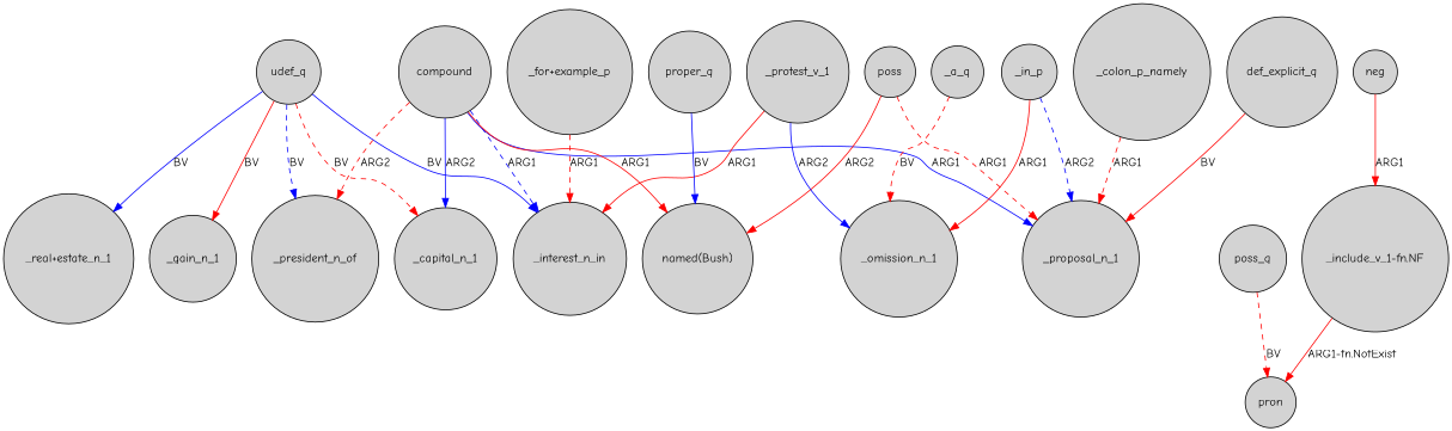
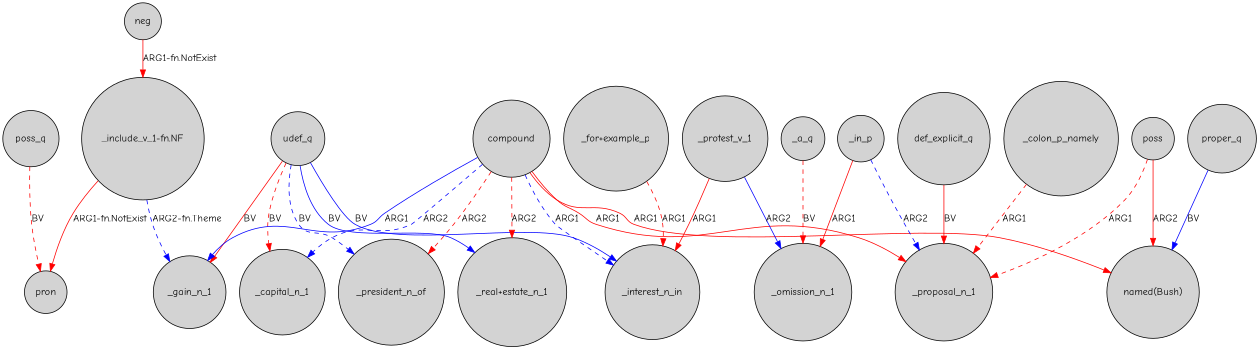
  digraph {
    fontname="Comic Neue"
    node [fontname="Comic Neue" shape=circle style=filled]
    edge [color=red fontname="Comic Neue" style=solid]
    udef_q
    _capital_n_1
    _president_n_of
    _gain_n_1
    _interest_n_in
    "_real+estate_n_1"
    compound
    _proposal_n_1
    "named(Bush)"
    _in_p
    _omission_n_1
    "_for+example_p"
    "_include_v_1-fn.NF"
    pron
    poss
    _protest_v_1
    _colon_p_namely
    n18 [label=poss_q]
    _a_q
    proper_q
    def_explicit_q
    neg
    udef_q -> _capital_n_1 [label=BV style=dashed]
    udef_q -> _president_n_of [color=blue label=BV style=dashed]
    udef_q -> _gain_n_1 [label=BV]
    udef_q -> _interest_n_in [color=blue label=BV]
    udef_q -> "_real+estate_n_1" [color=blue label=BV]
-   compound -> _capital_n_1 [color=blue label=ARG2]
+   compound -> _capital_n_1 [color=blue label=ARG2 style=dashed]
    compound -> _president_n_of [label=ARG2 style=dashed]
+   compound -> _gain_n_1 [color=blue label=ARG1]
    compound -> _interest_n_in [color=blue label=ARG1 style=dashed]
-   compound -> _proposal_n_1 [color=blue label=ARG1]
+   compound -> "_real+estate_n_1" [label=ARG2 style=dashed]
+   compound -> _proposal_n_1 [label=ARG1]
    compound -> "named(Bush)" [label=ARG1]
    _in_p -> _proposal_n_1 [color=blue label=ARG2 style=dashed]
    _in_p -> _omission_n_1 [label=ARG1]
    "_for+example_p" -> _interest_n_in [label=ARG1 style=dashed]
+   "_include_v_1-fn.NF" -> _gain_n_1 [color=blue label="ARG2-fn.Theme" style=dashed]
    "_include_v_1-fn.NF" -> pron [label="ARG1-fn.NotExist"]
    poss -> _proposal_n_1 [label=ARG1 style=dashed]
    poss -> "named(Bush)" [label=ARG2]
    _protest_v_1 -> _interest_n_in [label=ARG1]
    _protest_v_1 -> _omission_n_1 [color=blue label=ARG2]
    _colon_p_namely -> _proposal_n_1 [label=ARG1 style=dashed]
    n18 -> pron [label=BV style=dashed]
    _a_q -> _omission_n_1 [label=BV style=dashed]
    proper_q -> "named(Bush)" [color=blue label=BV]
    def_explicit_q -> _proposal_n_1 [label=BV]
-   neg -> "_include_v_1-fn.NF" [label=ARG1]
+   neg -> "_include_v_1-fn.NF" [label="ARG1-fn.NotExist"]
  }
